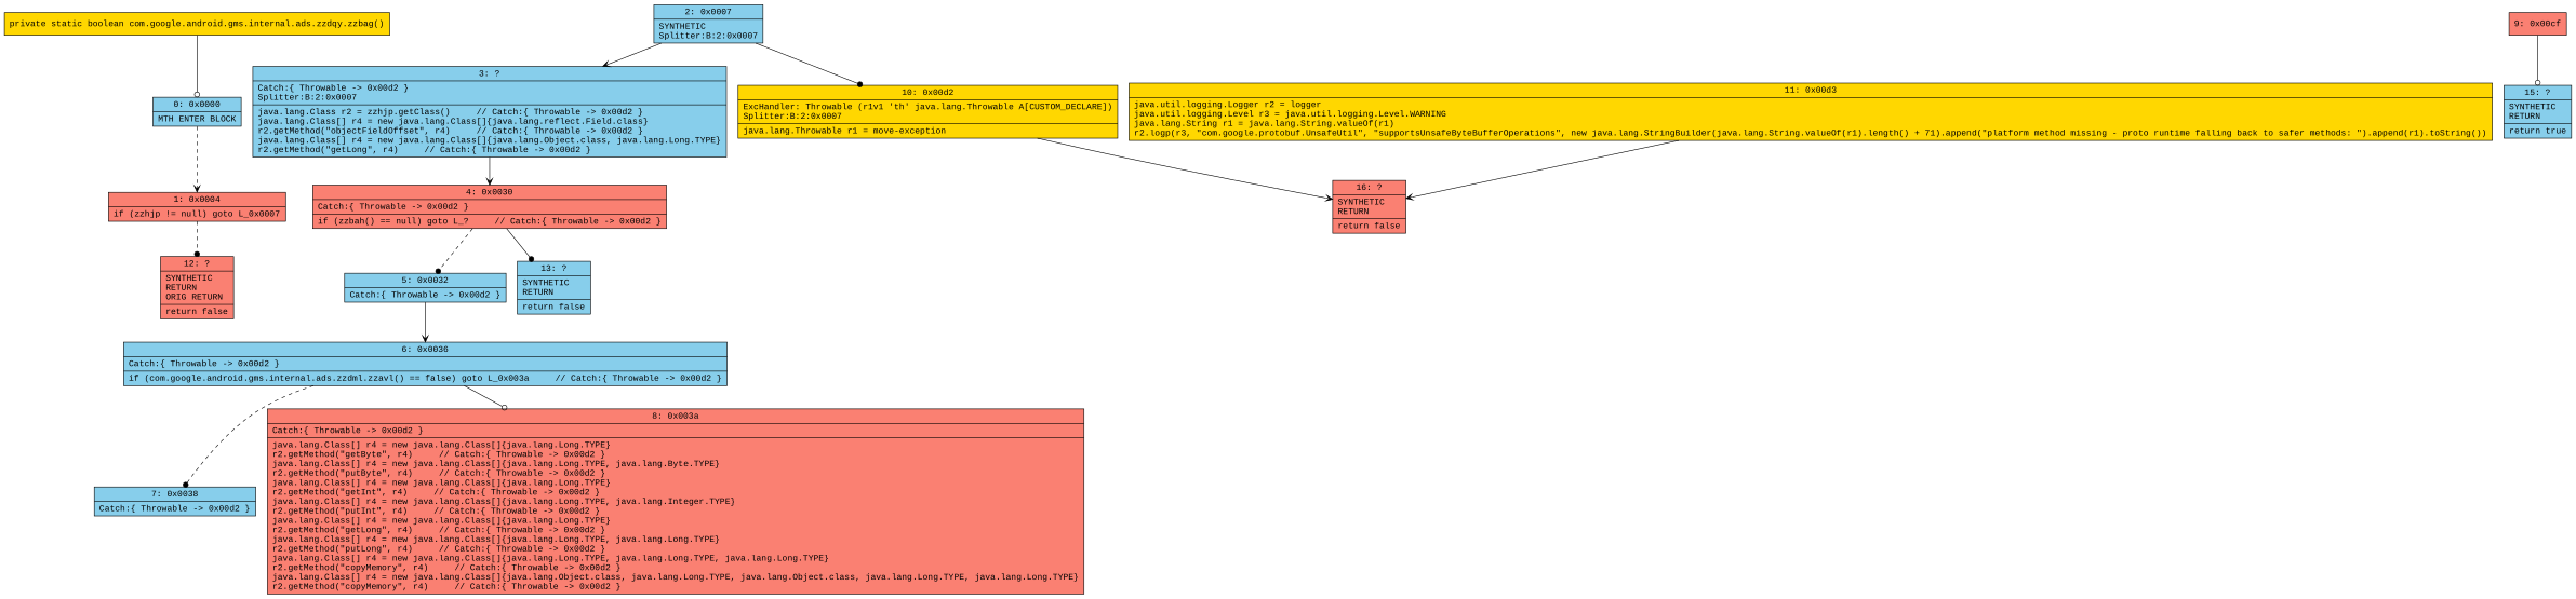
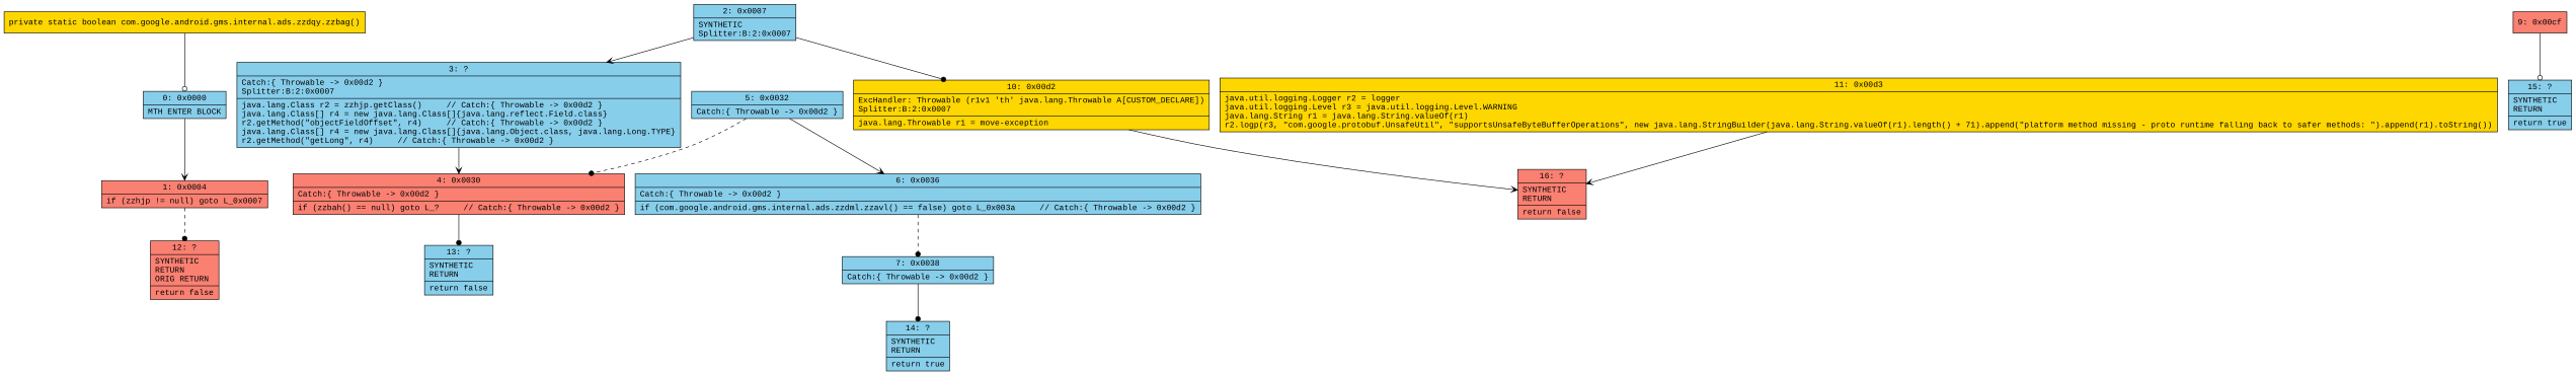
  digraph {
    fontname="Liberation Mono"
    node [fillcolor=skyblue fontname="Liberation Mono" shape=record style=filled]
    edge [arrowhead=vee fontname="Liberation Mono"]
    n1 [label="{0\:\ 0x0000|MTH_ENTER_BLOCK\l}"]
    n2 [fillcolor=salmon label="{1\:\ 0x0004|if (zzhjp != null) goto L_0x0007\l}"]
    n3 [fillcolor=salmon label="{12\:\ ?|SYNTHETIC\lRETURN\lORIG_RETURN\l|return false\l}"]
    n4 [label="{2\:\ 0x0007|SYNTHETIC\lSplitter:B:2:0x0007\l}"]
    n5 [label="{3\:\ ?|Catch:\{ Throwable \-\> 0x00d2 \}\lSplitter:B:2:0x0007\l|java.lang.Class r2 = zzhjp.getClass()     \/\/ Catch:\{ Throwable \-\> 0x00d2 \}\ljava.lang.Class[] r4 = new java.lang.Class[]\{java.lang.reflect.Field.class\}\lr2.getMethod(\"objectFieldOffset\", r4)     \/\/ Catch:\{ Throwable \-\> 0x00d2 \}\ljava.lang.Class[] r4 = new java.lang.Class[]\{java.lang.Object.class, java.lang.Long.TYPE\}\lr2.getMethod(\"getLong\", r4)     \/\/ Catch:\{ Throwable \-\> 0x00d2 \}\l}"]
    n6 [fillcolor=gold label="{10\:\ 0x00d2|ExcHandler: Throwable (r1v1 'th' java.lang.Throwable A[CUSTOM_DECLARE])\lSplitter:B:2:0x0007\l|java.lang.Throwable r1 = move\-exception\l}"]
    n7 [fillcolor=salmon label="{4\:\ 0x0030|Catch:\{ Throwable \-\> 0x00d2 \}\l|if (zzbah() == null) goto L_?     \/\/ Catch:\{ Throwable \-\> 0x00d2 \}\l}"]
    n8 [fillcolor=salmon label="{16\:\ ?|SYNTHETIC\lRETURN\l|return false\l}"]
    n9 [label="{5\:\ 0x0032|Catch:\{ Throwable \-\> 0x00d2 \}\l}"]
    n10 [label="{13\:\ ?|SYNTHETIC\lRETURN\l|return false\l}"]
    n11 [label="{6\:\ 0x0036|Catch:\{ Throwable \-\> 0x00d2 \}\l|if (com.google.android.gms.internal.ads.zzdml.zzavl() == false) goto L_0x003a     \/\/ Catch:\{ Throwable \-\> 0x00d2 \}\l}"]
    n12 [label="{7\:\ 0x0038|Catch:\{ Throwable \-\> 0x00d2 \}\l}"]
-   n13 [fillcolor=salmon label="{8\:\ 0x003a|Catch:\{ Throwable \-\> 0x00d2 \}\l|java.lang.Class[] r4 = new java.lang.Class[]\{java.lang.Long.TYPE\}\lr2.getMethod(\"getByte\", r4)     \/\/ Catch:\{ Throwable \-\> 0x00d2 \}\ljava.lang.Class[] r4 = new java.lang.Class[]\{java.lang.Long.TYPE, java.lang.Byte.TYPE\}\lr2.getMethod(\"putByte\", r4)     \/\/ Catch:\{ Throwable \-\> 0x00d2 \}\ljava.lang.Class[] r4 = new java.lang.Class[]\{java.lang.Long.TYPE\}\lr2.getMethod(\"getInt\", r4)     \/\/ Catch:\{ Throwable \-\> 0x00d2 \}\ljava.lang.Class[] r4 = new java.lang.Class[]\{java.lang.Long.TYPE, java.lang.Integer.TYPE\}\lr2.getMethod(\"putInt\", r4)     \/\/ Catch:\{ Throwable \-\> 0x00d2 \}\ljava.lang.Class[] r4 = new java.lang.Class[]\{java.lang.Long.TYPE\}\lr2.getMethod(\"getLong\", r4)     \/\/ Catch:\{ Throwable \-\> 0x00d2 \}\ljava.lang.Class[] r4 = new java.lang.Class[]\{java.lang.Long.TYPE, java.lang.Long.TYPE\}\lr2.getMethod(\"putLong\", r4)     \/\/ Catch:\{ Throwable \-\> 0x00d2 \}\ljava.lang.Class[] r4 = new java.lang.Class[]\{java.lang.Long.TYPE, java.lang.Long.TYPE, java.lang.Long.TYPE\}\lr2.getMethod(\"copyMemory\", r4)     \/\/ Catch:\{ Throwable \-\> 0x00d2 \}\ljava.lang.Class[] r4 = new java.lang.Class[]\{java.lang.Object.class, java.lang.Long.TYPE, java.lang.Object.class, java.lang.Long.TYPE, java.lang.Long.TYPE\}\lr2.getMethod(\"copyMemory\", r4)     \/\/ Catch:\{ Throwable \-\> 0x00d2 \}\l}"]
+   n14 [label="{14\:\ ?|SYNTHETIC\lRETURN\l|return true\l}"]
    n15 [fillcolor=salmon label="{9\:\ 0x00cf}"]
    n16 [label="{15\:\ ?|SYNTHETIC\lRETURN\l|return true\l}"]
    n17 [fillcolor=gold label="{11\:\ 0x00d3|java.util.logging.Logger r2 = logger\ljava.util.logging.Level r3 = java.util.logging.Level.WARNING\ljava.lang.String r1 = java.lang.String.valueOf(r1)\lr2.logp(r3, \"com.google.protobuf.UnsafeUtil\", \"supportsUnsafeByteBufferOperations\", new java.lang.StringBuilder(java.lang.String.valueOf(r1).length() + 71).append(\"platform method missing \- proto runtime falling back to safer methods: \").append(r1).toString())\l}"]
    n18 [fillcolor=gold label="{private static boolean com.google.android.gms.internal.ads.zzdqy.zzbag() }"]
-   n1 -> n2 [style=dashed]
+   n1 -> n2
    n2 -> n3 [arrowhead=dot style=dashed]
    n4 -> n5
    n4 -> n6 [arrowhead=dot]
    n5 -> n7
    n6 -> n8
-   n7 -> n9 [arrowhead=dot style=dashed]
+   n9 -> n7 [arrowhead=dot style=dashed]
    n7 -> n10 [arrowhead=dot]
    n9 -> n11
    n11 -> n12 [arrowhead=dot style=dashed]
-   n11 -> n13 [arrowhead=odot]
+   n12 -> n14 [arrowhead=dot]
    n15 -> n16 [arrowhead=odot]
    n17 -> n8
    n18 -> n1 [arrowhead=odot]
  }
